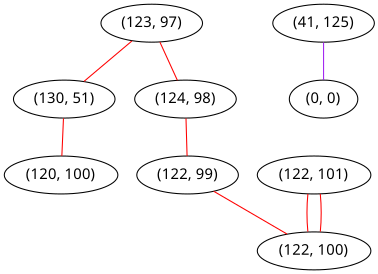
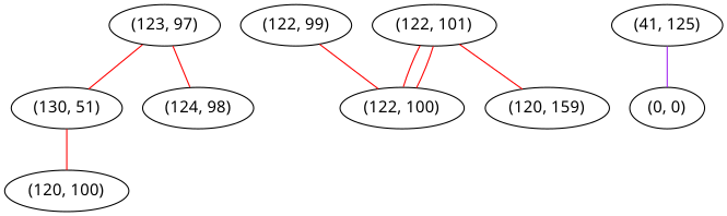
  graph {
    fontname="Noto Sans"
    node [fontname="Noto Sans"]
    edge [color=red fontname="Noto Sans" weight=1]
    "(123, 97)"
    "(130, 51)"
    "(124, 98)"
    "(120, 100)"
    "(122, 99)"
    "(122, 100)"
    "(41, 125)"
    "(0, 0)"
    "(122, 101)"
+   "(120, 159)"
    "(123, 97)" -- "(130, 51)"
    "(123, 97)" -- "(124, 98)"
    "(130, 51)" -- "(120, 100)"
-   "(124, 98)" -- "(122, 99)"
    "(122, 99)" -- "(122, 100)"
    "(41, 125)" -- "(0, 0)" [color=purple weight=4]
    "(122, 101)" -- "(122, 100)"
    "(122, 101)" -- "(122, 100)"
+   "(122, 101)" -- "(120, 159)"
  }
